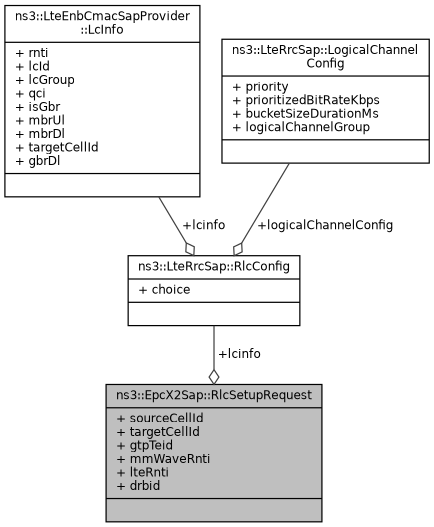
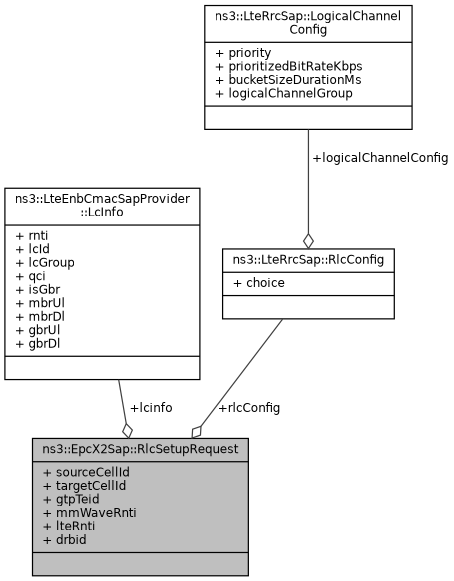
  digraph {
    node [color=black fillcolor=white fontname=Helvetica fontsize=10 shape=record style=filled]
    edge [arrowhead=odiamond color=grey25 fontname=Helvetica fontsize=10 labelfontname=Helvetica labelfontsize=10 style=solid]
    n1 [fillcolor=grey75 fontcolor=black height=0.2 label="{ns3::EpcX2Sap::RlcSetupRequest\n|+ sourceCellId\l+ targetCellId\l+ gtpTeid\l+ mmWaveRnti\l+ lteRnti\l+ drbid\l|}" width=0.4]
-   n2 [height=0.2 label="{ns3::LteEnbCmacSapProvider\l::LcInfo\n|+ rnti\l+ lcId\l+ lcGroup\l+ qci\l+ isGbr\l+ mbrUl\l+ mbrDl\l+ targetCellId\l+ gbrDl\l|}" width=0.4]
+   n2 [height=0.2 label="{ns3::LteEnbCmacSapProvider\l::LcInfo\n|+ rnti\l+ lcId\l+ lcGroup\l+ qci\l+ isGbr\l+ mbrUl\l+ mbrDl\l+ gbrUl\l+ gbrDl\l|}" width=0.4]
    n3 [height=0.2 label="{ns3::LteRrcSap::RlcConfig\n|+ choice\l|}" width=0.4]
    n4 [height=0.2 label="{ns3::LteRrcSap::LogicalChannel\lConfig\n|+ priority\l+ prioritizedBitRateKbps\l+ bucketSizeDurationMs\l+ logicalChannelGroup\l|}" width=0.4]
-   n2 -> n3 [label=" +lcinfo"]
-   n3 -> n1 [label=" +lcinfo"]
+   n2 -> n1 [label=" +lcinfo"]
+   n3 -> n1 [label=" +rlcConfig"]
    n4 -> n3 [label=" +logicalChannelConfig"]
  }
